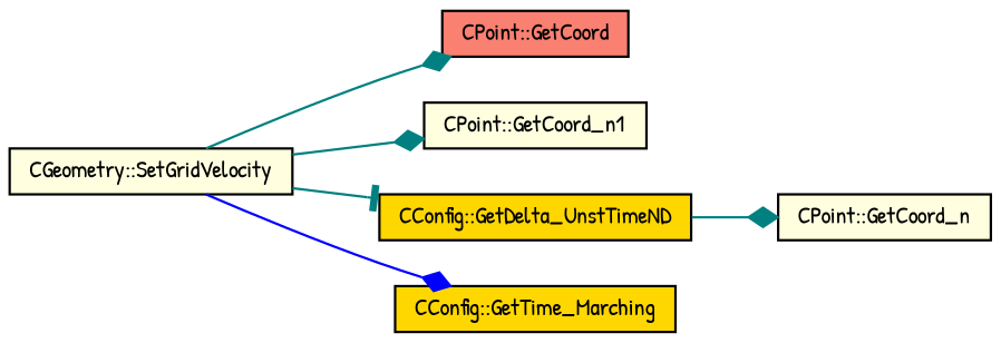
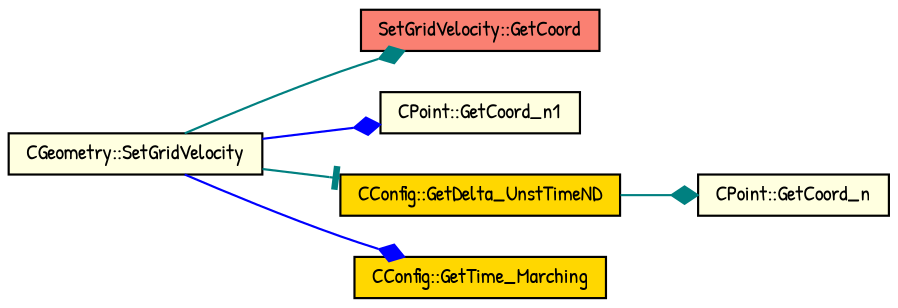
  digraph {
    fontname="Patrick Hand"
    rankdir=LR
    node [color=black fillcolor=lightyellow fontname="Patrick Hand" fontsize=10 shape=record style=filled]
    edge [arrowhead=diamond color=teal fontname="Patrick Hand" fontsize=10 labelfontname=Helvetica labelfontsize=10 style=solid]
    n1 [fontcolor=black height=0.2 label="CGeometry::SetGridVelocity" width=0.4]
-   n2 [fillcolor=salmon height=0.2 label="CPoint::GetCoord" width=0.4]
+   n2 [fillcolor=salmon height=0.2 label="SetGridVelocity::GetCoord" width=0.4]
    n3 [height=0.2 label="CPoint::GetCoord_n1" width=0.4]
    n4 [fillcolor=gold height=0.2 label="CConfig::GetDelta_UnstTimeND" width=0.4]
    n5 [fillcolor=gold height=0.2 label="CConfig::GetTime_Marching" width=0.4]
    n6 [height=0.2 label="CPoint::GetCoord_n" width=0.4]
    n1 -> n2
-   n1 -> n3
+   n1 -> n3 [color=blue]
    n1 -> n4 [arrowhead=tee]
    n1 -> n5 [color=blue]
    n4 -> n6
  }
